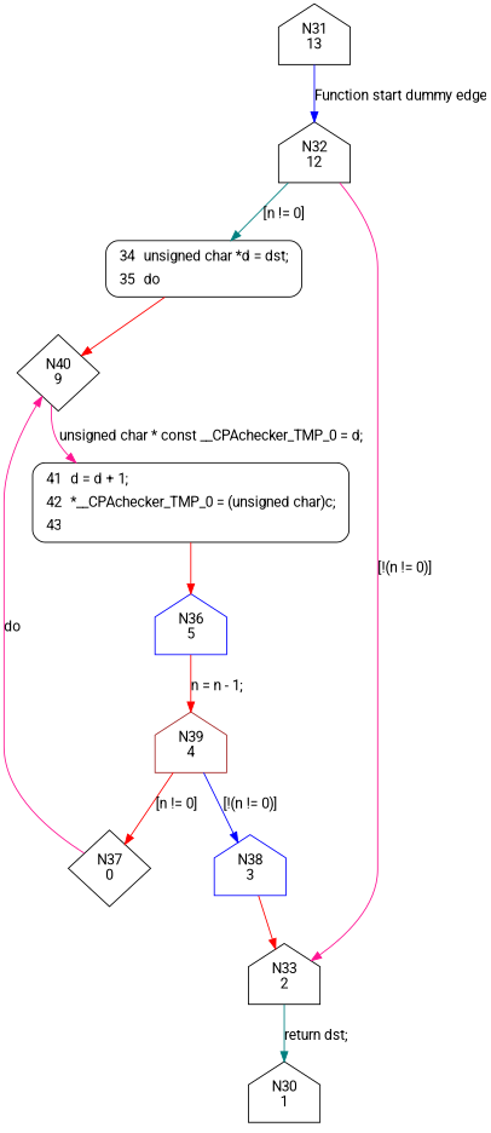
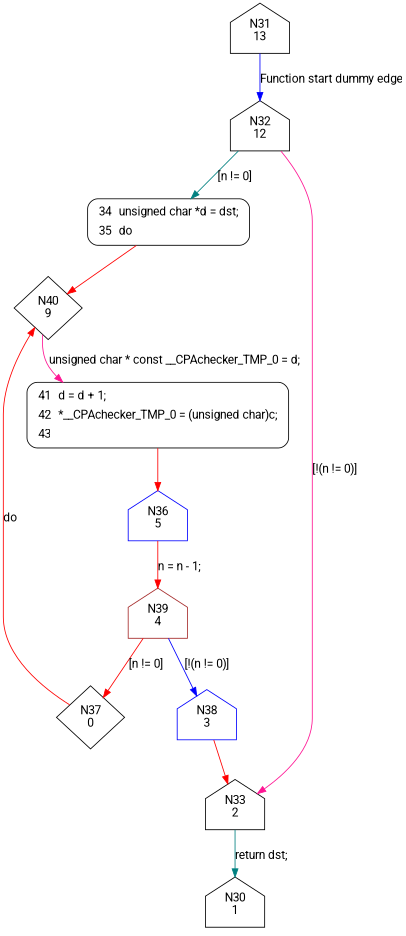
  digraph {
    fontname=Roboto
    node [color=black fontname=Roboto shape=house]
    edge [color=red fontname=Roboto]
    n1 [label="N31\n13"]
    n2 [label="N32\n12"]
    n3 [fillcolor=white label=<<table border="0" cellborder="0" cellpadding="3" bgcolor="white"><tr><td align="right">34</td><td align="left">unsigned char *d = dst;</td></tr><tr><td align="right">35</td><td align="left">do</td></tr></table>> penwidth=1 shape=Mrecord style="filled,bold" color=""]
    n4 [label="N33\n2"]
    n5 [label="N40\n9" shape=diamond]
    n6 [label="N30\n1"]
    n7 [fillcolor=white label=<<table border="0" cellborder="0" cellpadding="3" bgcolor="white"><tr><td align="right">41</td><td align="left">d = d + 1;</td></tr><tr><td align="right">42</td><td align="left">*__CPAchecker_TMP_0 = (unsigned char)c;</td></tr><tr><td align="right">43</td><td align="left"></td></tr></table>> penwidth=1 shape=Mrecord style="filled,bold" color=""]
    n8 [color=blue label="N36\n5"]
    n9 [color=brown label="N39\n4"]
    n10 [label="N37\n0" shape=diamond]
    n11 [color=blue label="N38\n3"]
    n1 -> n2 [color=blue label="Function start dummy edge"]
    n2 -> n3 [color=teal label="[n != 0]"]
    n2 -> n4 [color=deeppink label="[!(n != 0)]"]
    n3 -> n5
    n4 -> n6 [color=teal label="return dst;"]
    n5 -> n7 [color=deeppink label="unsigned char * const __CPAchecker_TMP_0 = d;"]
    n7 -> n8
    n8 -> n9 [label="n = n - 1;"]
    n9 -> n10 [label="[n != 0]"]
    n9 -> n11 [color=blue label="[!(n != 0)]"]
-   n10 -> n5 [color=deeppink label=do]
+   n10 -> n5 [label=do]
    n11 -> n4
  }
